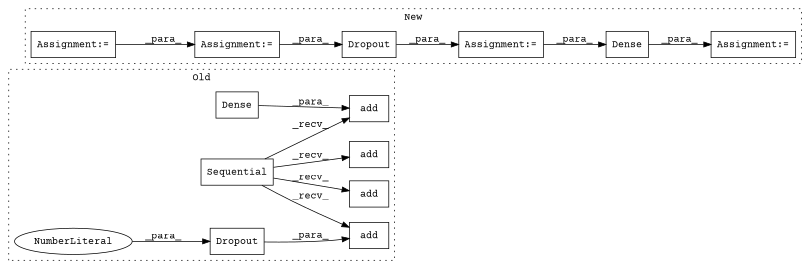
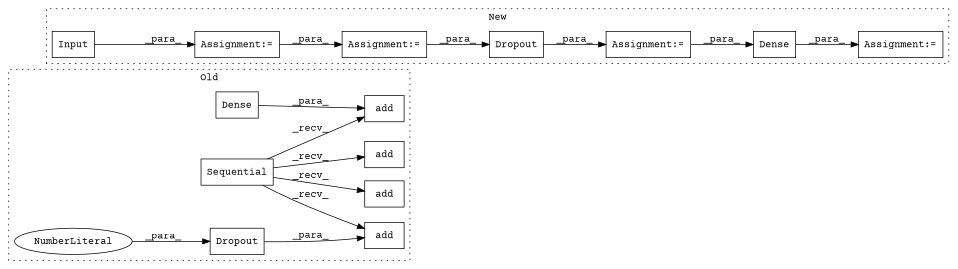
  digraph {
    rankdir=LR
    fontname="Courier Prime"
    node [a=32 l="4,1" shape=box fontname="Courier Prime"]
    edge [fontname="Courier Prime"]
    n1 [l="8,1" label=Dropout s="2146,2157"]
    n2 [label=add s="2142,2158"]
    n3 [l=12 label=Sequential s=1761]
    n4 [label=add s="2108,2129"]
    n5 [l="6,1" label=Dense s="2112,2128"]
    n6 [label=add s="2011,2039"]
    n7 [a=34 l=3 label=NumberLiteral s=2154 shape=ellipse]
    n8 [label=add s="1953,1998"]
    n9 [l="6,1" label=Dense s="2457,2476"]
    n10 [a=7 l=1 label="Assignment:=" s=2496]
+   n11 [l="6,1" label=Input s="2018,2040"]
    n12 [l="8,1" label=Dropout s="2373,2394"]
    n13 [a=7 l=1 label="Assignment:=" s=2235]
    n14 [a=7 l=1 label="Assignment:=" s=2414]
    n15 [a=7 l=1 label="Assignment:=" s=2098]
    subgraph cluster_1 {
      label=Old
      style=dotted
      n1
      n2
      n3
      n4
      n5
      n6
      n7
      n8
    }
    subgraph cluster_2 {
      label=New
      style=dotted
      n9
      n10
+     n11
      n12
      n13
      n14
      n15
    }
    n1 -> n2 [label=_para_]
    n3 -> n2 [label=_recv_]
    n3 -> n4 [label=_recv_]
    n3 -> n6 [label=_recv_]
    n3 -> n8 [label=_recv_]
    n5 -> n4 [label=_para_]
    n7 -> n1 [label=_para_]
    n9 -> n10 [label=_para_]
+   n11 -> n15 [label=_para_]
    n12 -> n14 [label=_para_]
    n13 -> n12 [label=_para_]
    n14 -> n9 [label=_para_]
    n15 -> n13 [label=_para_]
  }
